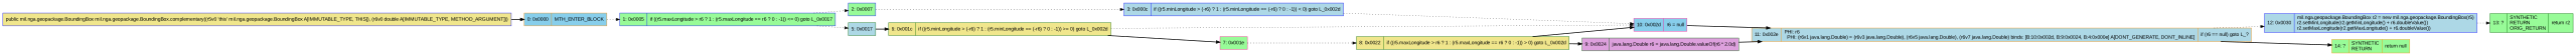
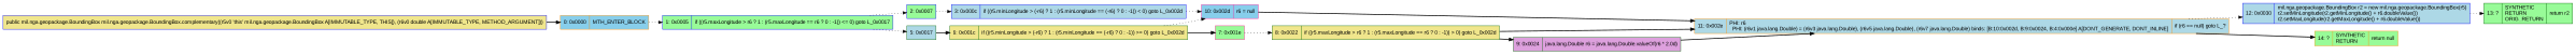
  digraph {
    fontname="Liberation Sans"
    rankdir=LR
    node [color=blue fillcolor=palegreen fontname="Liberation Sans" shape=record style=filled]
    edge [fontname="Liberation Sans" style=dotted]
    n1 [color=darkorange fillcolor=skyblue label="{0\:\ 0x0000|MTH_ENTER_BLOCK\l}"]
    n2 [label="{1\:\ 0x0005|if ((r5.maxLongitude \> r6 ? 1 : (r5.maxLongitude == r6 ? 0 : \-1)) \<= 0) goto L_0x0017\l}"]
    n3 [label="{2\:\ 0x0007}"]
    n4 [color=darkgreen fillcolor=lightblue label="{5\:\ 0x0017}"]
    n5 [fillcolor=lightblue label="{3\:\ 0x000c|if ((r5.minLongitude \> (\-r6) ? 1 : (r5.minLongitude == (\-r6) ? 0 : \-1)) \< 0) goto L_0x002d\l}"]
    n6 [color=darkgreen fillcolor=khaki label="{6\:\ 0x001c|if ((r5.minLongitude \> (\-r6) ? 1 : (r5.minLongitude == (\-r6) ? 0 : \-1)) \>= 0) goto L_0x002d\l}"]
    n7 [color=deeppink fillcolor=skyblue label="{10\:\ 0x002d|r6 = null\l}"]
    n8 [color=darkorange fillcolor=lightblue label="{11\:\ 0x002e|PHI: r6 \l  PHI: (r6v1 java.lang.Double) = (r6v3 java.lang.Double), (r6v5 java.lang.Double), (r6v7 java.lang.Double) binds: [B:10:0x002d, B:9:0x0024, B:4:0x000e] A[DONT_GENERATE, DONT_INLINE]\l|if (r6 == null) goto L_?\l}"]
    n9 [fillcolor=lightblue label="{12\:\ 0x0030|mil.nga.geopackage.BoundingBox r2 = new mil.nga.geopackage.BoundingBox(r5)\lr2.setMinLongitude(r2.getMinLongitude() + r6.doubleValue())\lr2.setMaxLongitude(r2.getMaxLongitude() + r6.doubleValue())\l}"]
    n10 [color=darkorange label="{14\:\ ?|SYNTHETIC\lRETURN\l|return null\l}"]
    n11 [color=deeppink label="{7\:\ 0x001e}"]
    n12 [color=darkgreen fillcolor=khaki label="{8\:\ 0x0022|if ((r5.maxLongitude \> r6 ? 1 : (r5.maxLongitude == r6 ? 0 : \-1)) \> 0) goto L_0x002d\l}"]
    n13 [color=darkgreen fillcolor=plum label="{9\:\ 0x0024|java.lang.Double r6 = java.lang.Double.valueOf(r6 * 2.0d)\l}"]
    n14 [color=darkgreen label="{13\:\ ?|SYNTHETIC\lRETURN\lORIG_RETURN\l|return r2\l}"]
    n15 [fillcolor=khaki label="{public mil.nga.geopackage.BoundingBox mil.nga.geopackage.BoundingBox.complementary((r5v0 'this' mil.nga.geopackage.BoundingBox A[IMMUTABLE_TYPE, THIS]), (r6v0 double A[IMMUTABLE_TYPE, METHOD_ARGUMENT])) }"]
    n1 -> n2
    n2 -> n3
    n2 -> n4
    n3 -> n5
    n4 -> n6 [style=bold]
    n5 -> n7
    n6 -> n7
    n6 -> n11 [style=bold]
    n7 -> n8 [style=bold]
    n8 -> n9
    n8 -> n10 [style=bold]
    n9 -> n14
    n11 -> n12
-   n12 -> n7 [style=bold]
+   n12 -> n8 [style=bold]
    n12 -> n13 [style=bold]
    n13 -> n8 [style=bold]
    n15 -> n1 [style=bold]
  }
